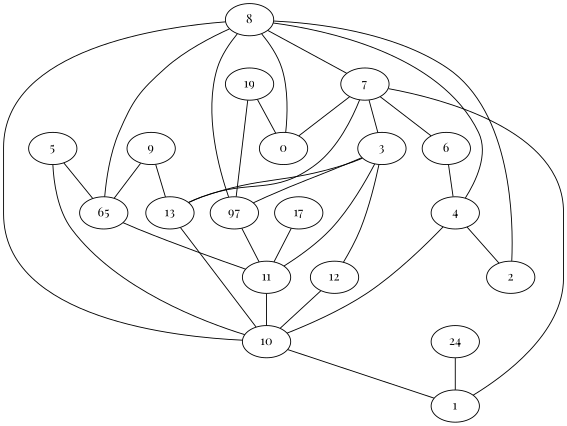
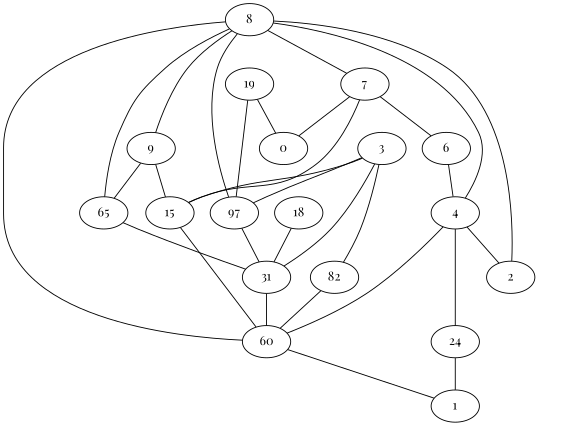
  digraph {
    fontname="Playfair Display"
    node [fontname="Playfair Display"]
    edge [color=black dir=none fontname="Playfair Display"]
    n1 [label=65]
-   11
-   10
-   13
+   11 [label=31]
+   10 [label=60]
+   13 [label=15]
    1
-   5
-   12
+   12 [label=82]
    4
    n9 [label=24]
    3
    2
    n12 [label=97]
    7
    0
    6
    19
    9
    8
-   18 [label=17]
+   18
    subgraph sub_1 {
      n1
      11
      10
      13
      1
-     5
      12
      4
      n9
      3
      2
      n12
      7
      0
      6
      19
      9
      8
      18
    }
    n1 -> 11
    11 -> 10
    10 -> 1
    13 -> 10
-   5 -> n1
-   5 -> 10
    12 -> 10
    4 -> 10
+   4 -> n9
    4 -> 2
    n9 -> 1
    3 -> 11
    3 -> 13
    3 -> 12
    3 -> n12
    n12 -> 11
    7 -> 13
-   7 -> 1
-   7 -> 3
    7 -> 0
    7 -> 6
    6 -> 4
    19 -> n12
    19 -> 0
    9 -> n1
    9 -> 13
    8 -> n1
    8 -> 10
    8 -> 4
    8 -> 2
    8 -> n12
    8 -> 7
-   8 -> 0
+   8 -> 9
    18 -> 11
  }
